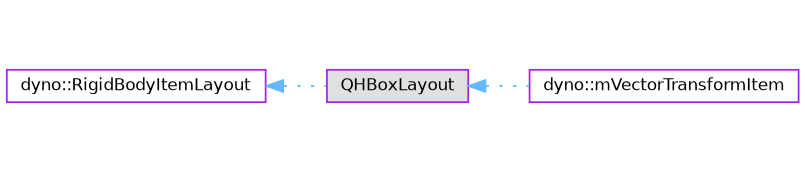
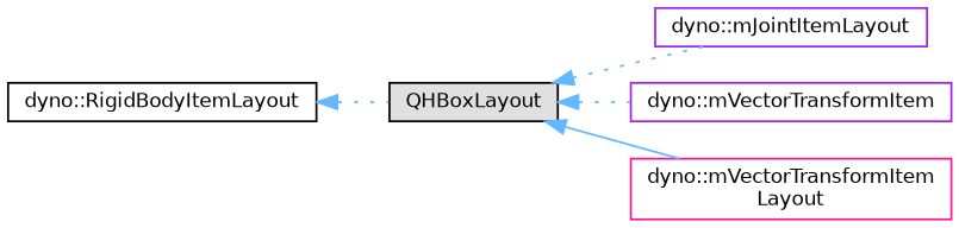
  digraph {
    rankdir=LR
    node [color=black fillcolor=white fontname=Helvetica fontsize=10 shape=box style=filled]
    edge [color=steelblue1 dir=back fontname=Helvetica fontsize=10 labelfontname=Helvetica labelfontsize=10 style=dotted]
-   n1 [color=purple fillcolor="#E0E0E0" height=0.2 label=QHBoxLayout width=0.4]
+   n1 [fillcolor="#E0E0E0" height=0.2 label=QHBoxLayout width=0.4]
+   n2 [color=purple height=0.2 label="dyno::mJointItemLayout" width=0.4]
    n3 [color=purple height=0.2 label="dyno::mVectorTransformItem" width=0.4]
-   n5 [color=purple height=0.2 label="dyno::RigidBodyItemLayout" width=0.4]
+   n4 [color=deeppink height=0.2 label="dyno::mVectorTransformItem\lLayout" width=0.4]
+   n5 [height=0.2 label="dyno::RigidBodyItemLayout" width=0.4]
+   n1 -> n2
    n1 -> n3
+   n1 -> n4 [style=solid]
    n5 -> n1
  }
